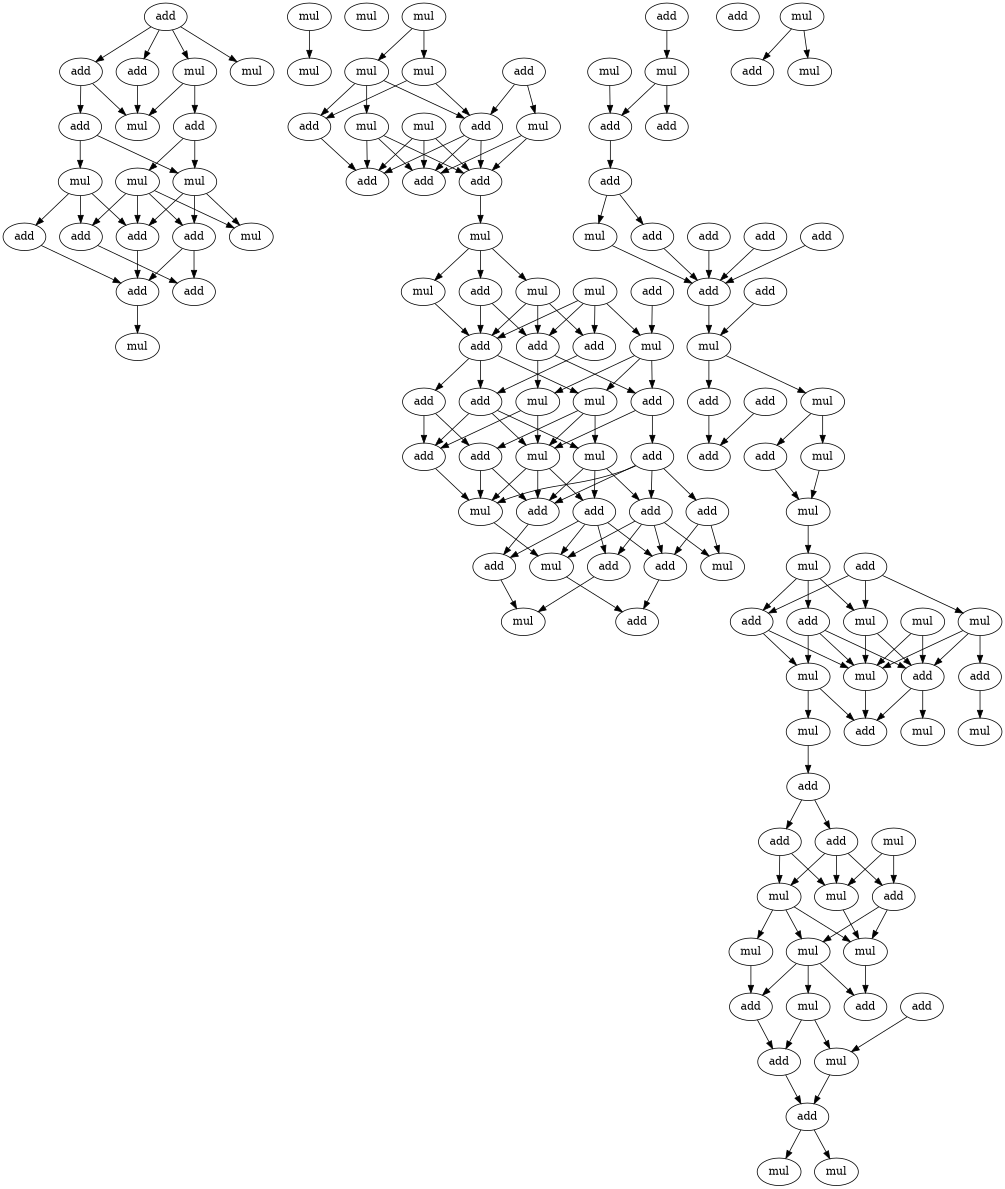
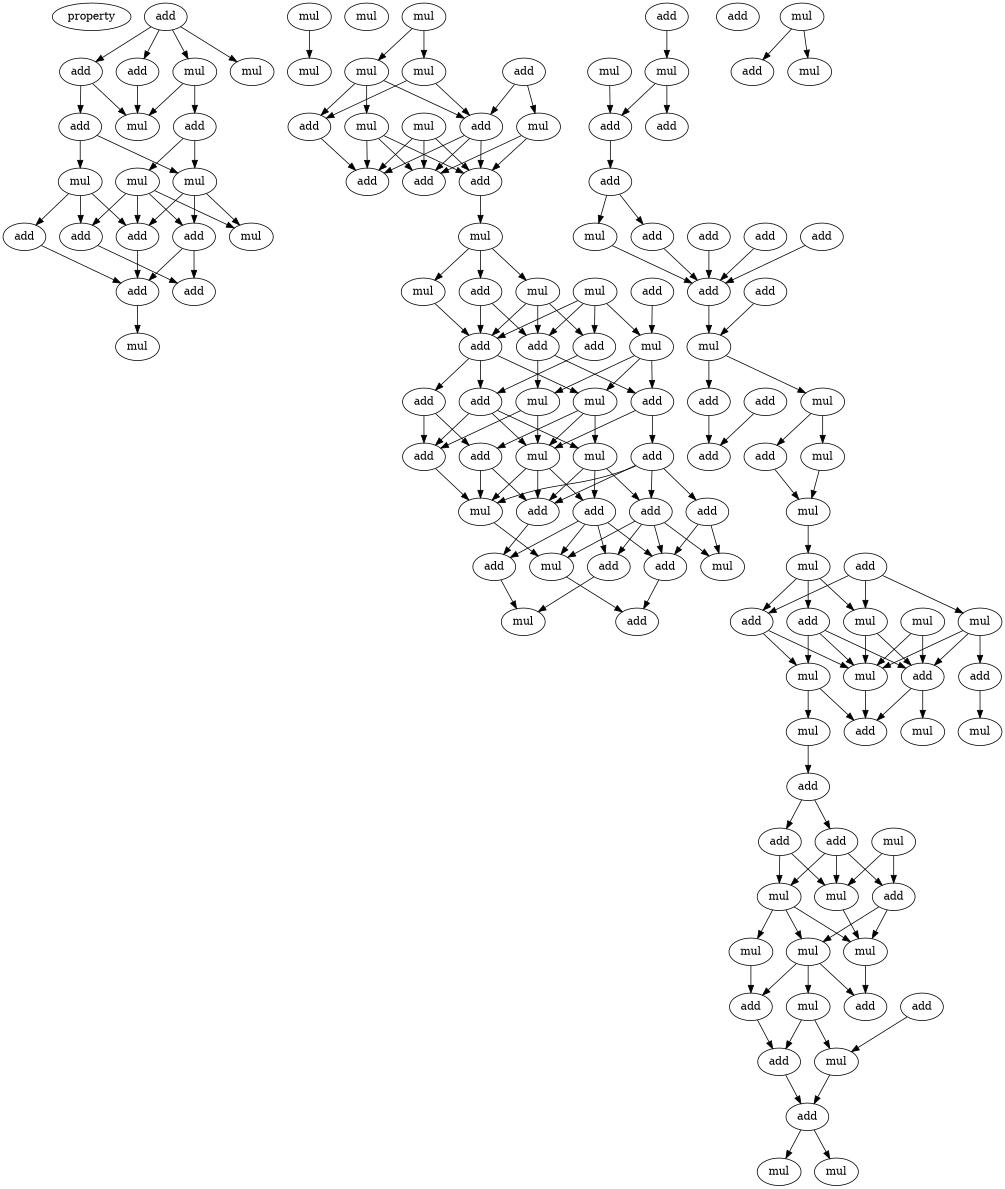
  digraph {
    node [fontcolor=black]
+   property [lf=1.9 mul=2]
    n2 [label=add]
    n3 [label=add]
    n4 [label=mul]
    n5 [label=add]
    n6 [label=mul]
    n7 [label=add]
    n8 [label=mul]
    n9 [label=add]
    n10 [label=mul]
    n11 [label=mul]
    n12 [label=mul]
    n13 [label=mul]
    n14 [label=add]
    n15 [label=add]
    n16 [label=add]
    n17 [label=add]
    n18 [label=add]
    n19 [label=add]
    n20 [label=mul]
    n21 [label=mul]
    n22 [label=mul]
    n23 [label=mul]
    n24 [label=mul]
    n25 [label=mul]
    n26 [label=mul]
    n27 [label=add]
    n28 [label=mul]
    n29 [label=add]
    n30 [label=add]
    n31 [label=mul]
    n32 [label=mul]
    n33 [label=add]
    n34 [label=add]
    n35 [label=add]
    n36 [label=mul]
    n37 [label=add]
    n38 [label=mul]
    n39 [label=mul]
    n40 [label=add]
    n41 [label=add]
    n42 [label=add]
    n43 [label=mul]
    n44 [label=mul]
    n45 [label=add]
    n46 [label=add]
    n47 [label=mul]
    n48 [label=mul]
    n49 [label=add]
    n50 [label=add]
    n51 [label=add]
    n52 [label=mul]
    n53 [label=add]
    n54 [label=mul]
    n55 [label=add]
    n56 [label=add]
    n57 [label=mul]
    n58 [label=add]
    n59 [label=add]
    n60 [label=add]
    n61 [label=add]
    n62 [label=add]
    n63 [label=mul]
    n64 [label=add]
    n65 [label=mul]
    n66 [label=mul]
    n67 [label=add]
    n68 [label=add]
    n69 [label=mul]
    n70 [label=mul]
    n71 [label=add]
    n72 [label=add]
    n73 [label=add]
    n74 [label=add]
    n75 [label=add]
    n76 [label=mul]
    n77 [label=add]
    n78 [label=add]
    n79 [label=add]
    n80 [label=add]
    n81 [label=mul]
    n82 [label=add]
    n83 [label=mul]
    n84 [label=add]
    n85 [label=add]
    n86 [label=mul]
    n87 [label=add]
    n88 [label=add]
    n89 [label=mul]
    n90 [label=mul]
    n91 [label=add]
    n92 [label=mul]
    n93 [label=add]
    n94 [label=add]
    n95 [label=mul]
    n96 [label=mul]
    n97 [label=add]
    n98 [label=mul]
    n99 [label=mul]
    n100 [label=add]
    n101 [label=add]
    n102 [label=mul]
    n103 [label=mul]
    n104 [label=mul]
    n105 [label=add]
    n106 [label=add]
    n107 [label=add]
    n108 [label=mul]
    n109 [label=mul]
    n110 [label=add]
    n111 [label=mul]
    n112 [label=mul]
    n113 [label=mul]
    n114 [label=mul]
    n115 [label=add]
    n116 [label=add]
    n117 [label=mul]
    n118 [label=mul]
    n119 [label=add]
    n120 [label=add]
    n121 [label=add]
    n122 [label=mul]
    n123 [label=add]
    n124 [label=mul]
    n125 [label=mul]
    n126 [label=mul]
    n2 -> n3
    n2 -> n4
    n2 -> n5
    n2 -> n6
    n3 -> n7
    n3 -> n8
    n5 -> n8
    n6 -> n8
    n6 -> n9
    n7 -> n10
    n7 -> n11
    n9 -> n10
    n9 -> n12
    n10 -> n13
    n10 -> n14
    n10 -> n15
    n11 -> n14
    n11 -> n16
    n11 -> n17
    n12 -> n13
    n12 -> n14
    n12 -> n15
    n12 -> n17
    n14 -> n18
    n15 -> n18
    n15 -> n19
    n16 -> n18
    n17 -> n19
    n18 -> n20
    n21 -> n22
    n24 -> n25
    n24 -> n26
    n25 -> n29
    n25 -> n30
    n26 -> n29
    n26 -> n30
    n26 -> n31
    n27 -> n28
    n27 -> n29
    n28 -> n34
    n28 -> n35
    n29 -> n33
    n29 -> n34
    n29 -> n35
    n30 -> n33
    n31 -> n33
    n31 -> n34
    n31 -> n35
    n32 -> n33
    n32 -> n34
    n32 -> n35
    n34 -> n36
    n36 -> n37
    n36 -> n38
    n36 -> n39
    n37 -> n40
    n37 -> n41
    n38 -> n40
    n38 -> n41
    n38 -> n42
    n39 -> n41
    n40 -> n46
    n40 -> n47
    n41 -> n48
    n41 -> n49
    n41 -> n50
    n42 -> n49
    n43 -> n40
    n43 -> n41
    n43 -> n42
    n43 -> n44
    n44 -> n46
    n44 -> n47
    n44 -> n48
    n45 -> n44
    n46 -> n51
    n46 -> n52
    n47 -> n52
    n47 -> n55
    n48 -> n52
    n48 -> n53
    n48 -> n54
    n49 -> n52
    n49 -> n54
    n49 -> n55
    n50 -> n53
    n50 -> n55
    n51 -> n56
    n51 -> n57
    n51 -> n58
    n51 -> n59
    n52 -> n56
    n52 -> n57
    n52 -> n60
    n53 -> n56
    n53 -> n57
    n54 -> n56
    n54 -> n58
    n54 -> n60
    n55 -> n57
    n56 -> n61
    n57 -> n65
    n58 -> n62
    n58 -> n63
    n58 -> n64
    n58 -> n65
    n59 -> n63
    n59 -> n64
    n60 -> n61
    n60 -> n62
    n60 -> n64
    n60 -> n65
    n61 -> n66
    n62 -> n66
    n64 -> n67
    n65 -> n67
    n68 -> n69
    n69 -> n71
    n69 -> n72
    n70 -> n71
    n71 -> n73
    n73 -> n75
    n73 -> n76
    n75 -> n77
    n76 -> n77
    n77 -> n81
    n78 -> n77
    n79 -> n77
    n80 -> n77
    n81 -> n83
    n81 -> n84
    n82 -> n81
    n83 -> n85
    n83 -> n86
    n84 -> n87
    n85 -> n89
    n86 -> n89
    n88 -> n87
    n89 -> n90
    n90 -> n91
    n90 -> n92
    n90 -> n93
    n91 -> n98
    n91 -> n99
    n92 -> n97
    n92 -> n98
    n93 -> n97
    n93 -> n98
    n93 -> n99
    n94 -> n91
    n94 -> n92
    n94 -> n95
    n95 -> n97
    n95 -> n98
    n95 -> n100
    n96 -> n97
    n96 -> n98
    n97 -> n101
    n97 -> n102
    n98 -> n101
    n99 -> n101
    n99 -> n104
    n100 -> n103
    n104 -> n105
    n105 -> n106
    n105 -> n107
    n106 -> n108
    n106 -> n109
    n107 -> n108
    n107 -> n109
    n107 -> n110
    n108 -> n112
    n109 -> n112
    n109 -> n113
    n109 -> n114
    n110 -> n112
    n110 -> n113
    n111 -> n108
    n111 -> n110
    n112 -> n115
    n113 -> n115
    n113 -> n116
    n113 -> n117
    n114 -> n116
    n116 -> n119
    n117 -> n118
    n117 -> n119
    n118 -> n121
    n119 -> n121
    n120 -> n118
    n121 -> n125
    n121 -> n126
    n122 -> n123
    n122 -> n124
  }
